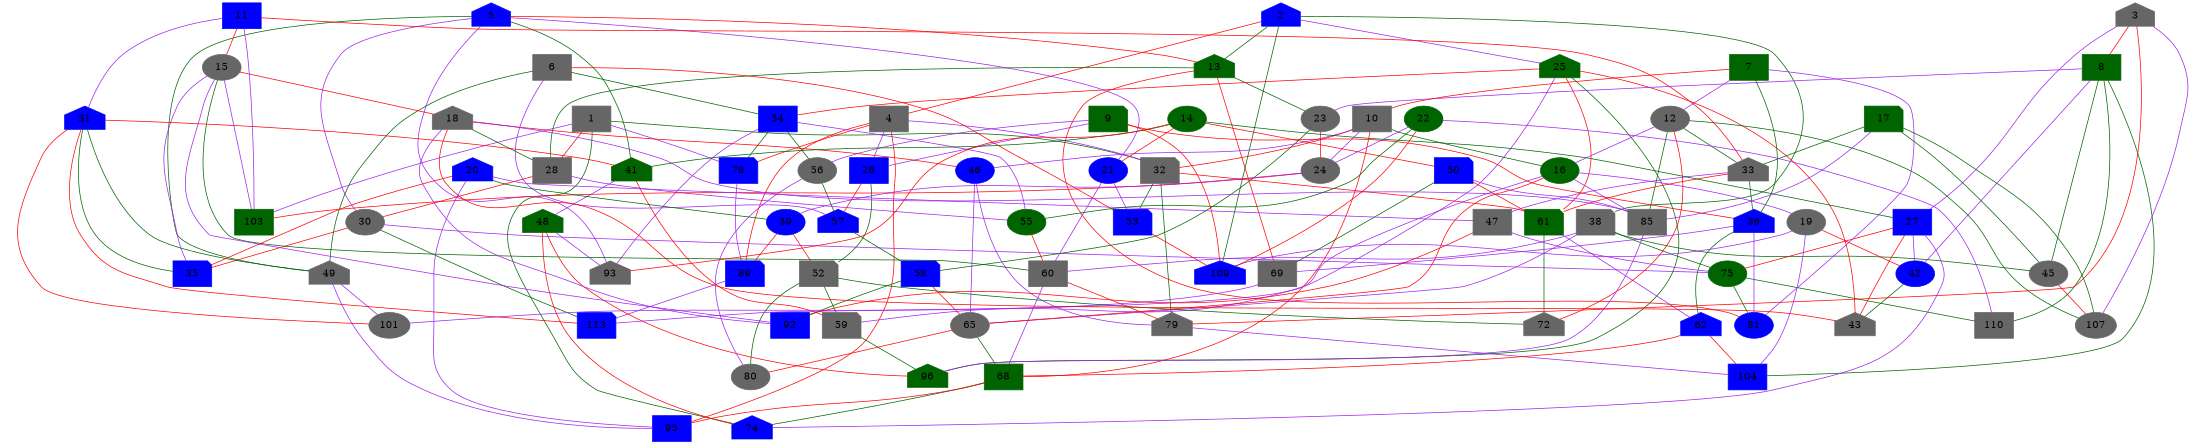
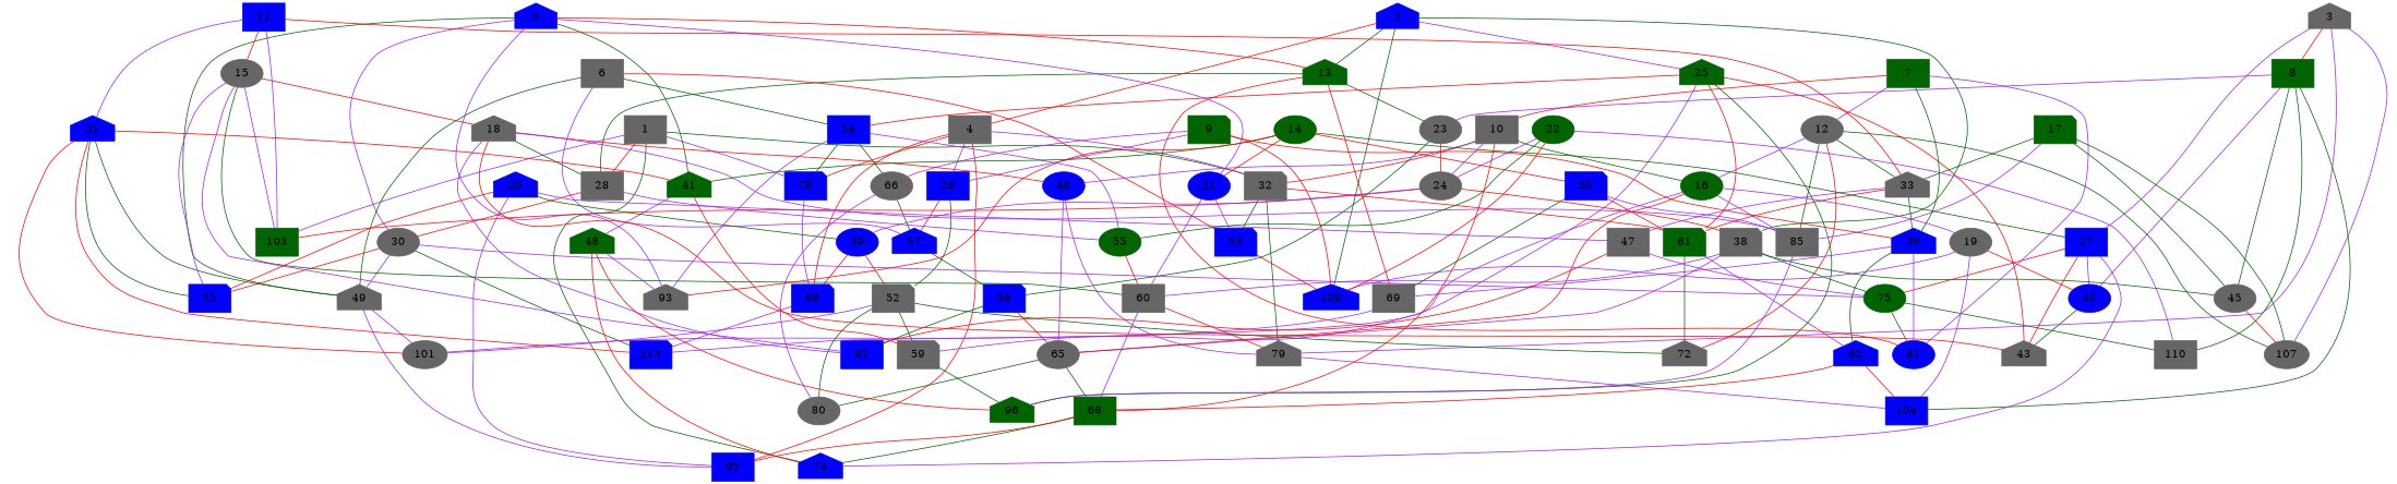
  graph {
    node [color=gray40 shape=house style=filled]
    edge [color=purple]
    1 [shape=box super="+86"]
    28 [shape=box super="+29"]
    32 [shape=note super="+63"]
    74 [color=blue]
    78 [color=blue shape=note]
    103 [color=darkgreen shape=box]
    30 [shape=ellipse super="+94"]
    55 [color=darkgreen shape=ellipse]
    79 [super="+99"]
    53 [color=blue shape=note]
    61 [color=darkgreen shape=note super="+73"]
    89 [color=blue shape=note]
    2 [color=blue super="+100"]
    4 [shape=box super="+70"]
    13 [color=darkgreen super="+102"]
    25 [color=darkgreen super="+43"]
    38 [shape=note super="+84"]
    109 [color=blue super="+112"]
    26 [color=blue shape=box]
    95 [color=blue shape=box]
    81 [color=blue shape=ellipse]
    23 [shape=ellipse]
    69 [shape=box]
    54 [color=blue shape=box super="+77"]
    n25 [label=43]
    59 [shape=note]
    96 [color=darkgreen]
    45 [shape=ellipse]
    60 [shape=box super="+82"]
    65 [shape=ellipse super="+90"]
    75 [color=darkgreen shape=ellipse super="+105"]
    8 [color=darkgreen shape=box super="+83"]
    42 [color=blue shape=ellipse]
    104 [color=blue shape=box]
    110 [shape=box]
    3
    27 [color=blue shape=box super="+64"]
    107 [shape=ellipse]
    57 [color=blue]
    52 [shape=note super="+91"]
    113 [color=blue shape=note]
    5 [color=blue super="+97"]
    21 [color=blue shape=ellipse]
    41 [color=darkgreen super="+66"]
    49 [super="+98"]
    93
    35 [color=blue shape=note]
    48 [color=darkgreen]
    101 [shape=ellipse]
    6 [shape=box]
-   56 [shape=ellipse]
+   56 [shape=ellipse label=66]
    58 [color=blue shape=note]
    10 [shape=box super="+51"]
    16 [color=darkgreen shape=ellipse super="+37"]
    24 [shape=ellipse super="+71"]
    46 [color=blue shape=ellipse]
    68 [color=darkgreen shape=box super="+87"]
    7 [color=darkgreen shape=box]
    12 [shape=ellipse super="+40"]
    36 [color=blue super="+67"]
    33 [super="+111"]
    72
    85 [shape=box super="+106"]
    62 [color=blue]
    9 [color=darkgreen shape=note]
    80 [shape=ellipse]
    19 [shape=ellipse]
    39 [color=blue shape=ellipse]
    15 [shape=ellipse super="+108"]
    18 [super="+76"]
    92 [color=blue shape=box]
    11 [color=blue shape=box]
    31 [color=blue super="+34"]
    47 [shape=box]
    14 [color=darkgreen shape=ellipse super="+88"]
    50 [color=blue shape=note]
    17 [color=darkgreen shape=note]
    20 [color=blue]
    22 [color=darkgreen shape=ellipse]
    1 -- 28 [color=red weight=2]
    1 -- 32 [color=darkgreen]
    1 -- 74 [color=darkgreen]
    1 -- 78
    1 -- 103
    28 -- 30 [color=red]
    28 -- 55
    32 -- 79 [color=darkgreen]
    32 -- 53 [color=darkgreen]
    32 -- 61 [color=red]
    78 -- 89
    30 -- 75
    30 -- 113 [color=darkgreen]
+   30 -- 49
    30 -- 35 [color=red]
    55 -- 60 [color=red]
    79 -- 104
    53 -- 109 [color=red]
    61 -- 72 [color=darkgreen]
    61 -- 62
    89 -- 113
    2 -- 4 [color=red]
    2 -- 13 [color=darkgreen]
    2 -- 25
    2 -- 38 [color=darkgreen]
    2 -- 109 [color=darkgreen weight=2]
    4 -- 32
    4 -- 78 [color=red]
    4 -- 89 [color=red]
    4 -- 26
    4 -- 95 [color=red]
    13 -- 28 [color=darkgreen]
    13 -- 81 [color=red]
    13 -- 23 [color=darkgreen]
    13 -- 69 [color=red]
    25 -- 61 [color=red]
    25 -- 54 [color=red]
    25 -- n25 [color=red]
    25 -- 59
    25 -- 96 [color=darkgreen]
    38 -- 45 [color=darkgreen]
    38 -- 60
    38 -- 65
    38 -- 75 [color=darkgreen]
    26 -- 57 [color=red]
    26 -- 52 [color=darkgreen]
    23 -- 58 [color=darkgreen]
    23 -- 24 [color=red]
    69 -- 101
    54 -- 78 [color=darkgreen]
    54 -- 55
    54 -- 93
    54 -- 56 [color=darkgreen]
    59 -- 96 [color=darkgreen]
    45 -- 107 [color=red]
    60 -- 79 [color=red]
    60 -- 68
    65 -- 68 [color=darkgreen]
-   65 -- 80 [color=red]
+   65 -- 80 [color=darkgreen]
    75 -- 81 [color=darkgreen]
    75 -- 110 [color=darkgreen]
    8 -- 23
    8 -- 45 [color=darkgreen]
    8 -- 42
    8 -- 104 [color=darkgreen]
    8 -- 110 [color=darkgreen]
    42 -- n25 [color=darkgreen]
-   3 -- 79 [color=red]
+   3 -- 79
    3 -- 8 [color=red]
    3 -- 27
    3 -- 107
    27 -- 74
    27 -- n25 [color=red]
    27 -- 75 [color=red]
    27 -- 42
    57 -- 58 [color=darkgreen]
    52 -- 59 [color=darkgreen]
+   52 -- 101
    52 -- 72 [color=darkgreen]
    52 -- 80 [color=darkgreen]
    5 -- 30
    5 -- 13 [color=red]
    5 -- 21
    5 -- 41 [color=darkgreen]
    5 -- 49 [color=darkgreen]
    5 -- 93
    21 -- 53
    21 -- 60
    41 -- 59 [color=red]
    41 -- 48
    49 -- 95
    49 -- 101
    48 -- 74 [color=red]
    48 -- 96 [color=red]
    48 -- 93
    6 -- 53 [color=red]
    6 -- 54 [color=darkgreen]
    6 -- 57
    6 -- 49 [color=darkgreen]
    56 -- 57 [color=darkgreen]
    56 -- 80
    58 -- 65 [color=red]
    58 -- 92 [color=darkgreen]
    10 -- 32 [color=red]
    10 -- 16 [color=darkgreen]
    10 -- 24
    10 -- 46
    10 -- 68 [color=red]
    16 -- 65 [color=red]
    16 -- 113
    16 -- 85
    16 -- 19
    24 -- 103 [color=red]
+   24 -- 38 [color=red]
    24 -- 39
    46 -- 79
    46 -- 65
    68 -- 74 [color=darkgreen]
    68 -- 95 [color=red]
    7 -- 81
    7 -- 10 [color=red]
    7 -- 12
    7 -- 36 [color=darkgreen]
    12 -- 107 [color=darkgreen]
    12 -- 16
    12 -- 33 [color=darkgreen]
    12 -- 72 [color=red]
    12 -- 85 [color=darkgreen]
    36 -- 81
    36 -- 69
    36 -- 62 [color=darkgreen]
    33 -- 61 [color=red]
    33 -- 36 [color=darkgreen]
    33 -- 47
    85 -- 96
    62 -- 104 [color=red]
    62 -- 68 [color=red]
    9 -- 109 [color=red]
    9 -- 26
    9 -- 56
    9 -- 36 [color=red]
    19 -- 109
    19 -- 42 [color=red]
    19 -- 104
    39 -- 89 [color=red]
    39 -- 52 [color=red]
    15 -- 103
    15 -- 60 [color=darkgreen]
    15 -- 35
    15 -- 18 [color=red]
    15 -- 92
    18 -- 28 [color=darkgreen]
    18 -- n25 [color=red]
    18 -- 46 [color=red]
    18 -- 85
    18 -- 92
    11 -- 103
    11 -- 33 [color=red]
    11 -- 15 [color=red]
    11 -- 31
    31 -- 113 [color=red]
    31 -- 41 [color=red]
    31 -- 49 [color=darkgreen]
    31 -- 35 [color=darkgreen]
    31 -- 101 [color=red]
    47 -- 75
    47 -- 92 [color=red]
    14 -- 27 [color=darkgreen]
    14 -- 21 [color=red]
    14 -- 41 [color=darkgreen weight=2]
    14 -- 93 [color=red]
    14 -- 50 [color=red]
    50 -- 61 [color=red]
    50 -- 69 [color=darkgreen]
    50 -- 85
    17 -- 45 [color=darkgreen]
    17 -- 107 [color=darkgreen]
    17 -- 33 [color=darkgreen]
    17 -- 85
    20 -- 95
    20 -- 35 [color=red]
    20 -- 39 [color=darkgreen]
    20 -- 47
    22 -- 55 [color=darkgreen]
    22 -- 109 [color=red]
    22 -- 110
    22 -- 24
  }
